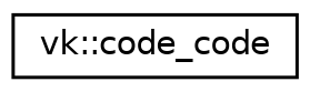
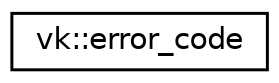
  digraph {
    rankdir=LR
-   n1 [color=black fillcolor=white fontname=Helvetica fontsize=10 height=0.2 label="vk::code_code" shape=record style=filled width=0.4]
+   n1 [color=black fillcolor=white fontname=Helvetica fontsize=10 height=0.2 label="vk::error_code" shape=record style=filled width=0.4]
  }
